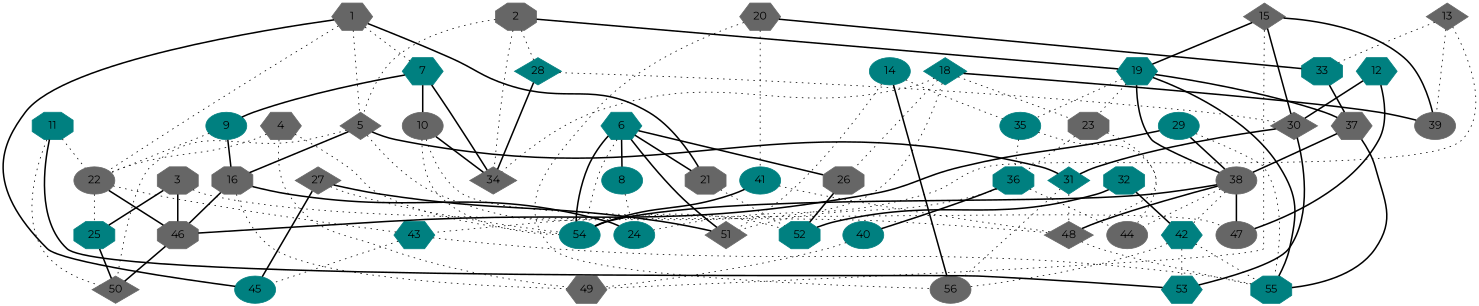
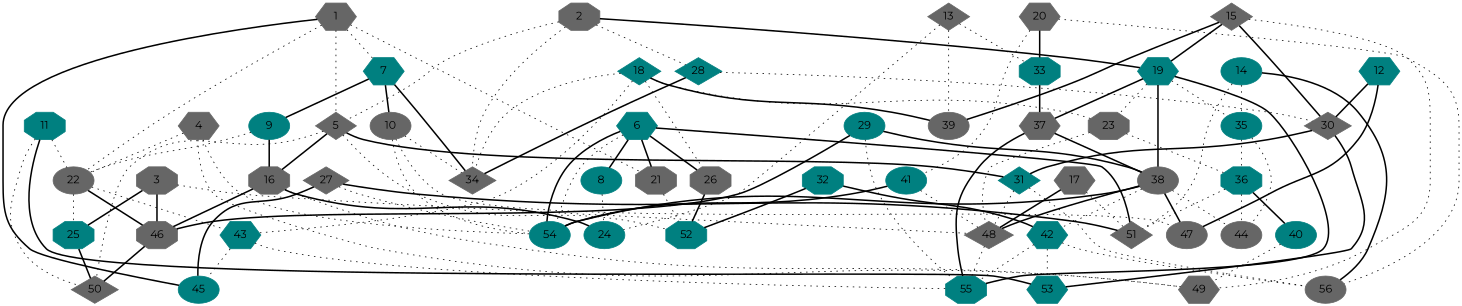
  graph {
    fontname=Montserrat
    node [color=gray40 fontname=Montserrat shape=ellipse style=filled]
    edge [fontname=Montserrat style=dotted]
    1 [shape=hexagon]
    5 [shape=diamond]
    7 [color=teal shape=hexagon]
    21 [shape=octagon]
    22
    45 [color=teal]
    16 [shape=octagon]
    31 [color=teal shape=diamond]
    50 [shape=diamond]
    52 [color=teal shape=octagon]
    34 [shape=diamond]
    9 [color=teal]
    10
    25 [color=teal shape=octagon]
    46 [shape=octagon]
    43 [color=teal shape=hexagon]
    2 [shape=octagon]
    19 [color=teal shape=hexagon]
    28 [color=teal shape=diamond]
    35 [color=teal]
    23 [shape=octagon]
    37 [shape=hexagon]
    38
    55 [color=teal shape=octagon]
    30 [shape=diamond]
    3 [shape=octagon]
    48 [shape=diamond]
    4 [shape=hexagon]
    49 [shape=hexagon]
    54 [color=teal]
    24 [color=teal]
    56
    6 [color=teal shape=hexagon]
    8 [color=teal]
    26 [shape=octagon]
    51 [shape=diamond]
    47
    11 [color=teal shape=octagon]
    53 [color=teal shape=hexagon]
    12 [color=teal shape=hexagon]
    13 [shape=diamond]
    33 [color=teal shape=octagon]
    39
    14 [color=teal]
    36 [color=teal shape=octagon]
    44
    15 [shape=diamond]
+   17 [shape=hexagon]
    18 [color=teal shape=diamond]
    42 [color=teal shape=hexagon]
    20 [shape=hexagon]
    41 [color=teal]
    40 [color=teal]
    27 [shape=diamond]
    29 [color=teal]
    32 [color=teal shape=octagon]
    1 -- 5
    1 -- 7
-   1 -- 21 [style=bold]
+   1 -- 21
    1 -- 22
    1 -- 45 [style=bold]
    5 -- 16 [style=bold]
    5 -- 31 [style=bold]
    5 -- 50
    5 -- 52
    7 -- 34 [style=bold]
    7 -- 9 [style=bold]
    7 -- 10 [style=bold]
    21 -- 52
    22 -- 25
    22 -- 46 [style=bold]
    22 -- 43
    16 -- 46 [style=bold]
    16 -- 49
    16 -- 24 [style=bold]
    31 -- 48
    31 -- 56
    9 -- 22
    9 -- 16 [style=bold]
-   10 -- 34 [style=bold]
+   10 -- 34
    10 -- 54
    10 -- 47
    25 -- 50 [style=bold]
    46 -- 50 [style=bold]
    43 -- 45
    43 -- 55
    2 -- 5
    2 -- 34
    2 -- 19 [style=bold]
    2 -- 28
    19 -- 35
    19 -- 23
    19 -- 37 [style=bold]
    19 -- 38 [style=bold]
    19 -- 55 [style=bold]
    28 -- 34 [style=bold]
    28 -- 30
    35 -- 36
    35 -- 44
    23 -- 48
    23 -- 36
    37 -- 38 [style=bold]
    37 -- 55 [style=bold]
    38 -- 48 [style=bold]
    38 -- 54 [style=bold]
    38 -- 47 [style=bold]
    38 -- 44
    38 -- 42
    30 -- 31 [style=bold]
    30 -- 53 [style=bold]
    3 -- 25 [style=bold]
    3 -- 46 [style=bold]
    3 -- 48
    48 -- 55
    4 -- 22
    4 -- 49
    4 -- 54
    6 -- 21 [style=bold]
    6 -- 54 [style=bold]
    6 -- 54
    6 -- 8 [style=bold]
    6 -- 26 [style=bold]
    6 -- 51 [style=bold]
    8 -- 24
    26 -- 52 [style=bold]
    11 -- 22
    11 -- 50
    11 -- 53 [style=bold]
    12 -- 30 [style=bold]
    12 -- 47 [style=bold]
    13 -- 24
    13 -- 33
    13 -- 39
    33 -- 37 [style=bold]
    14 -- 35
    14 -- 56 [style=bold]
    14 -- 51
    36 -- 51
    36 -- 44
    36 -- 40 [style=bold]
    15 -- 19 [style=bold]
    15 -- 30 [style=bold]
    15 -- 49
    15 -- 39 [style=bold]
+   17 -- 48 [style=bold]
+   17 -- 51
    18 -- 34
    18 -- 43
    18 -- 23
    18 -- 26
    18 -- 39 [style=bold]
    42 -- 55
    42 -- 56
    42 -- 53
    20 -- 56
    20 -- 33 [style=bold]
    20 -- 41
    41 -- 48
    41 -- 54 [style=bold]
    40 -- 49
    27 -- 45 [style=bold]
    27 -- 54
    27 -- 51 [style=bold]
    29 -- 46 [style=bold]
    29 -- 38 [style=bold]
    29 -- 55
    32 -- 52 [style=bold]
    32 -- 42 [style=bold]
  }
